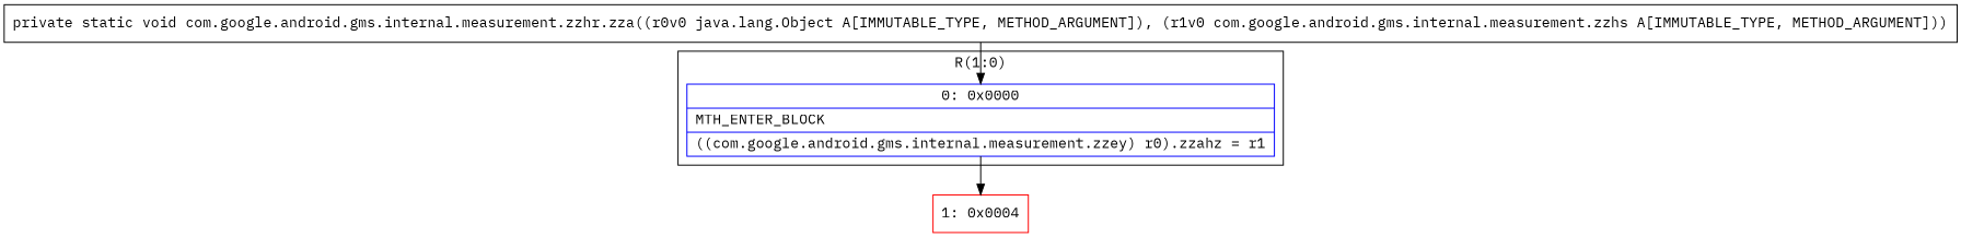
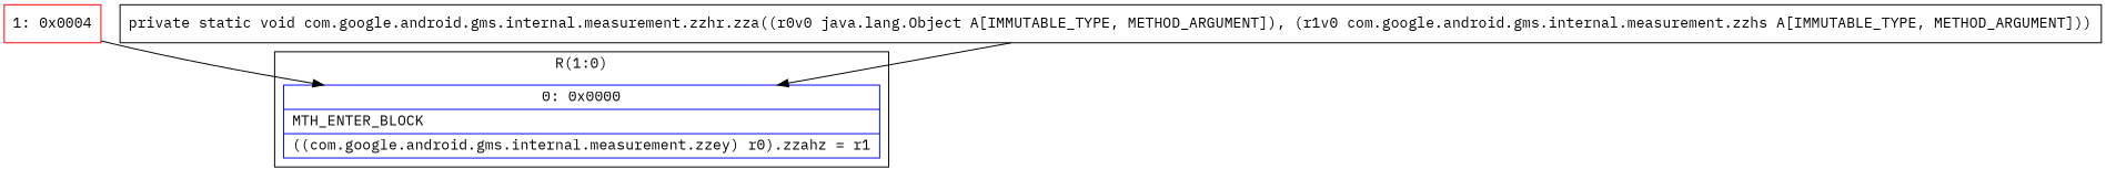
  digraph {
    fontname="IBM Plex Mono"
    node [shape=record fontname="IBM Plex Mono"]
    edge [fontname="IBM Plex Mono"]
    n1 [color=blue label="{0\:\ 0x0000|MTH_ENTER_BLOCK\l|((com.google.android.gms.internal.measurement.zzey) r0).zzahz = r1\l}"]
    n2 [color=red label="{1\:\ 0x0004}"]
    n3 [label="{private static void com.google.android.gms.internal.measurement.zzhr.zza((r0v0 java.lang.Object A[IMMUTABLE_TYPE, METHOD_ARGUMENT]), (r1v0 com.google.android.gms.internal.measurement.zzhs A[IMMUTABLE_TYPE, METHOD_ARGUMENT])) }"]
    subgraph cluster_1 {
      label="R(1:0)"
      n1
    }
-   n1 -> n2
+   n2 -> n1
    n3 -> n1
  }
